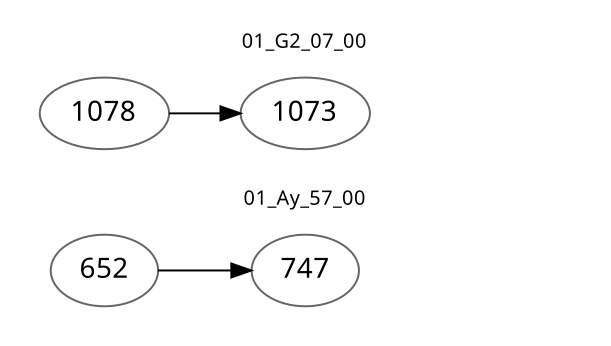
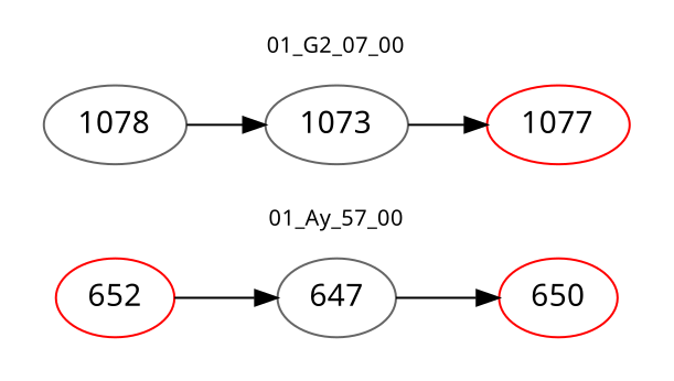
  digraph {
    fontname="Noto Sans"
    rankdir=LR
    node [color=gray40 fontname="Noto Sans"]
    edge [color=black fontname="Noto Sans"]
-   n1 [label=652]
-   n2 [label=747]
+   n1 [color=red label=652]
+   n2 [label=647]
+   n3 [color=red label=650]
    n4 [label=1078]
    n5 [label=1073]
+   n6 [color=red label=1077]
    subgraph cluster_1 {
      color=white
      fontsize=10
      label="01_Ay_57_00"
      n1
      n2
+     n3
    }
    subgraph cluster_2 {
      color=white
      fontsize=10
      label="01_G2_07_00"
      n4
      n5
+     n6
    }
    n1 -> n2
+   n2 -> n3
    n4 -> n5
+   n5 -> n6
  }
